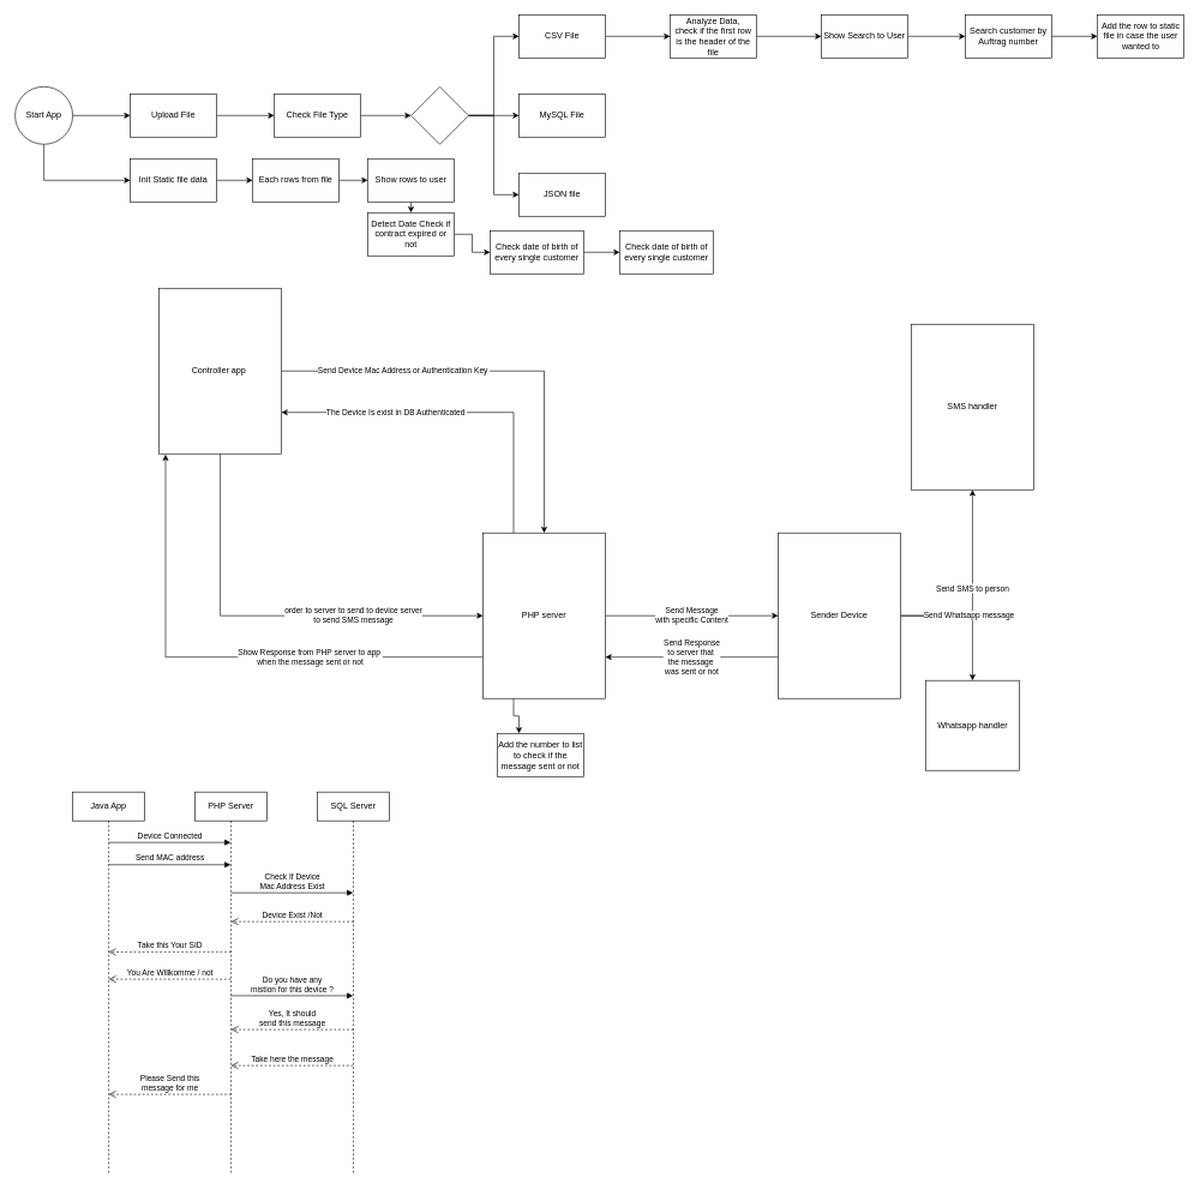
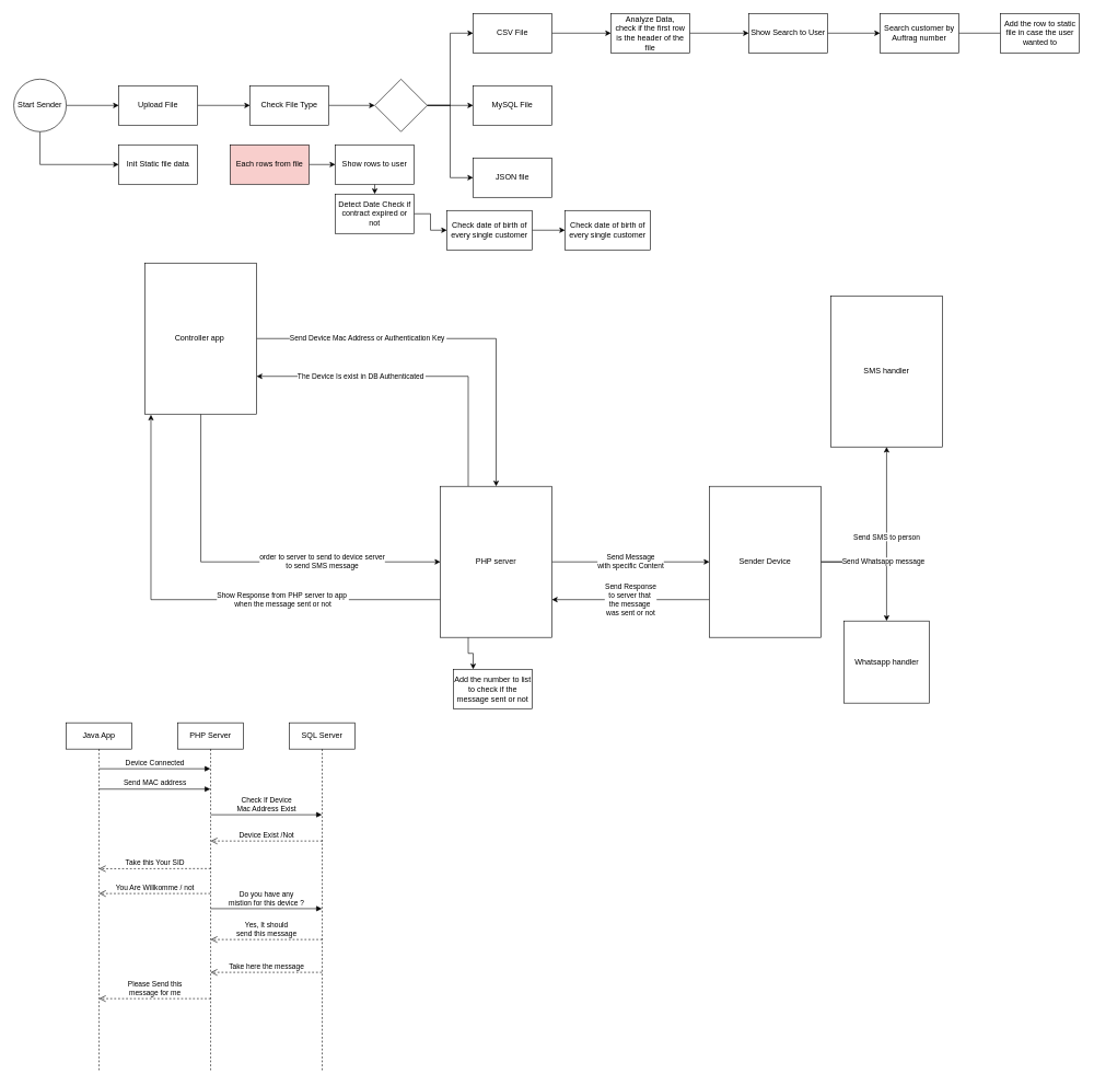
  <mxCell id="0" />
  <mxCell id="1" parent="0" />
  <mxCell id="2" style="edgeStyle=orthogonalEdgeStyle;rounded=0;orthogonalLoop=1;jettySize=auto;html=1;exitX=1;exitY=0.5;exitDx=0;exitDy=0;entryX=0;entryY=0.5;entryDx=0;entryDy=0;" parent="1" source="4" target="6" edge="1"><mxGeometry relative="1" as="geometry" /></mxCell>
  <mxCell id="3" style="edgeStyle=orthogonalEdgeStyle;rounded=0;orthogonalLoop=1;jettySize=auto;html=1;exitX=0.5;exitY=1;exitDx=0;exitDy=0;entryX=0;entryY=0.5;entryDx=0;entryDy=0;" parent="1" source="4" target="53" edge="1"><mxGeometry relative="1" as="geometry" /></mxCell>
- <mxCell id="4" value="Start App" style="ellipse;whiteSpace=wrap;html=1;aspect=fixed;" parent="1" vertex="1"><mxGeometry x="20" y="120" width="80" height="80" as="geometry" /></mxCell>
+ <mxCell id="4" value="Start Sender" style="ellipse;whiteSpace=wrap;html=1;aspect=fixed;" parent="1" vertex="1"><mxGeometry x="20" y="120" width="80" height="80" as="geometry" /></mxCell>
  <mxCell id="5" style="edgeStyle=orthogonalEdgeStyle;rounded=0;orthogonalLoop=1;jettySize=auto;html=1;exitX=1;exitY=0.5;exitDx=0;exitDy=0;entryX=0;entryY=0.5;entryDx=0;entryDy=0;" parent="1" source="6" target="8" edge="1"><mxGeometry relative="1" as="geometry" /></mxCell>
  <mxCell id="6" value="Upload File" style="rounded=0;whiteSpace=wrap;html=1;" parent="1" vertex="1"><mxGeometry x="180" y="130" width="120" height="60" as="geometry" /></mxCell>
  <mxCell id="7" style="edgeStyle=orthogonalEdgeStyle;rounded=0;orthogonalLoop=1;jettySize=auto;html=1;exitX=1;exitY=0.5;exitDx=0;exitDy=0;entryX=0;entryY=0.5;entryDx=0;entryDy=0;" parent="1" source="8" target="12" edge="1"><mxGeometry relative="1" as="geometry" /></mxCell>
  <mxCell id="8" value="Check File Type" style="rounded=0;whiteSpace=wrap;html=1;" parent="1" vertex="1"><mxGeometry x="380" y="130" width="120" height="60" as="geometry" /></mxCell>
  <mxCell id="9" style="edgeStyle=orthogonalEdgeStyle;rounded=0;orthogonalLoop=1;jettySize=auto;html=1;exitX=1;exitY=0.5;exitDx=0;exitDy=0;entryX=0;entryY=0.5;entryDx=0;entryDy=0;" parent="1" source="12" target="14" edge="1"><mxGeometry relative="1" as="geometry" /></mxCell>
  <mxCell id="10" style="edgeStyle=orthogonalEdgeStyle;rounded=0;orthogonalLoop=1;jettySize=auto;html=1;exitX=1;exitY=0.5;exitDx=0;exitDy=0;entryX=0;entryY=0.5;entryDx=0;entryDy=0;" parent="1" source="12" target="15" edge="1"><mxGeometry relative="1" as="geometry" /></mxCell>
  <mxCell id="11" style="edgeStyle=orthogonalEdgeStyle;rounded=0;orthogonalLoop=1;jettySize=auto;html=1;exitX=1;exitY=0.5;exitDx=0;exitDy=0;entryX=0;entryY=0.5;entryDx=0;entryDy=0;" parent="1" source="12" target="16" edge="1"><mxGeometry relative="1" as="geometry" /></mxCell>
  <mxCell id="12" value="" style="rhombus;whiteSpace=wrap;html=1;" parent="1" vertex="1"><mxGeometry x="570" y="120" width="80" height="80" as="geometry" /></mxCell>
  <mxCell id="13" style="edgeStyle=orthogonalEdgeStyle;rounded=0;orthogonalLoop=1;jettySize=auto;html=1;exitX=1;exitY=0.5;exitDx=0;exitDy=0;entryX=0;entryY=0.5;entryDx=0;entryDy=0;" parent="1" source="14" target="18" edge="1"><mxGeometry relative="1" as="geometry" /></mxCell>
  <mxCell id="14" value="CSV File" style="rounded=0;whiteSpace=wrap;html=1;" parent="1" vertex="1"><mxGeometry x="720" y="20" width="120" height="60" as="geometry" /></mxCell>
  <mxCell id="15" value="MySQL File" style="rounded=0;whiteSpace=wrap;html=1;" parent="1" vertex="1"><mxGeometry x="720" y="130" width="120" height="60" as="geometry" /></mxCell>
  <mxCell id="16" value="JSON file" style="rounded=0;whiteSpace=wrap;html=1;" parent="1" vertex="1"><mxGeometry x="720" y="240" width="120" height="60" as="geometry" /></mxCell>
  <mxCell id="17" style="edgeStyle=orthogonalEdgeStyle;rounded=0;orthogonalLoop=1;jettySize=auto;html=1;exitX=1;exitY=0.5;exitDx=0;exitDy=0;entryX=0;entryY=0.5;entryDx=0;entryDy=0;" parent="1" source="18" target="20" edge="1"><mxGeometry relative="1" as="geometry" /></mxCell>
  <mxCell id="18" value="Analyze Data,&lt;br&gt;check if the first row is the header of the file&lt;br&gt;" style="rounded=0;whiteSpace=wrap;html=1;" parent="1" vertex="1"><mxGeometry x="930" y="20" width="120" height="60" as="geometry" /></mxCell>
  <mxCell id="19" style="edgeStyle=orthogonalEdgeStyle;rounded=0;orthogonalLoop=1;jettySize=auto;html=1;exitX=1;exitY=0.5;exitDx=0;exitDy=0;entryX=0;entryY=0.5;entryDx=0;entryDy=0;" parent="1" source="20" target="50" edge="1"><mxGeometry relative="1" as="geometry" /></mxCell>
  <mxCell id="20" value="Show Search to User" style="rounded=0;whiteSpace=wrap;html=1;" parent="1" vertex="1"><mxGeometry x="1140" y="20" width="120" height="60" as="geometry" /></mxCell>
  <mxCell id="21" value="SMS handler" style="rounded=0;whiteSpace=wrap;html=1;" parent="1" vertex="1"><mxGeometry x="1265" y="450" width="170" height="230" as="geometry" /></mxCell>
  <mxCell id="22" value="order to server to send to device server&lt;br&gt;to send SMS message&lt;br&gt;" style="edgeStyle=orthogonalEdgeStyle;rounded=0;orthogonalLoop=1;jettySize=auto;html=1;exitX=0.5;exitY=1;exitDx=0;exitDy=0;entryX=0;entryY=0.5;entryDx=0;entryDy=0;" parent="1" source="24" target="29" edge="1"><mxGeometry x="0.39" relative="1" as="geometry"><mxPoint as="offset" /></mxGeometry></mxCell>
  <mxCell id="23" value="Send Device Mac Address or Authentication Key&amp;nbsp;" style="edgeStyle=orthogonalEdgeStyle;rounded=0;orthogonalLoop=1;jettySize=auto;html=1;exitX=1;exitY=0.5;exitDx=0;exitDy=0;entryX=0.5;entryY=0;entryDx=0;entryDy=0;" parent="1" source="24" target="29" edge="1"><mxGeometry x="-0.424" relative="1" as="geometry"><mxPoint as="offset" /></mxGeometry></mxCell>
  <mxCell id="24" value="Controller app&amp;nbsp;" style="rounded=0;whiteSpace=wrap;html=1;" parent="1" vertex="1"><mxGeometry x="220" y="400" width="170" height="230" as="geometry" /></mxCell>
  <mxCell id="25" value="Send Message&lt;br&gt;with specific Content&lt;br&gt;" style="edgeStyle=orthogonalEdgeStyle;rounded=0;orthogonalLoop=1;jettySize=auto;html=1;exitX=1;exitY=0.5;exitDx=0;exitDy=0;entryX=0;entryY=0.5;entryDx=0;entryDy=0;" parent="1" source="29" target="33" edge="1"><mxGeometry relative="1" as="geometry" /></mxCell>
  <mxCell id="26" value="Show Response from PHP server to app&amp;nbsp;&lt;br&gt;when the message sent or not&lt;br&gt;" style="edgeStyle=orthogonalEdgeStyle;rounded=0;orthogonalLoop=1;jettySize=auto;html=1;exitX=0;exitY=0.75;exitDx=0;exitDy=0;entryX=0.053;entryY=1.004;entryDx=0;entryDy=0;entryPerimeter=0;" parent="1" source="29" target="24" edge="1"><mxGeometry x="-0.336" relative="1" as="geometry"><mxPoint x="350" y="750" as="targetPoint" /><mxPoint as="offset" /></mxGeometry></mxCell>
  <mxCell id="27" style="edgeStyle=orthogonalEdgeStyle;rounded=0;orthogonalLoop=1;jettySize=auto;html=1;exitX=0.25;exitY=1;exitDx=0;exitDy=0;entryX=0.25;entryY=0;entryDx=0;entryDy=0;" parent="1" source="29" target="34" edge="1"><mxGeometry relative="1" as="geometry" /></mxCell>
  <mxCell id="28" value="The Device Is exist in DB Authenticated&amp;nbsp;" style="edgeStyle=orthogonalEdgeStyle;rounded=0;orthogonalLoop=1;jettySize=auto;html=1;exitX=0.25;exitY=0;exitDx=0;exitDy=0;entryX=1;entryY=0.75;entryDx=0;entryDy=0;" parent="1" source="29" target="24" edge="1"><mxGeometry x="0.347" relative="1" as="geometry"><mxPoint as="offset" /></mxGeometry></mxCell>
  <mxCell id="29" value="PHP server" style="rounded=0;whiteSpace=wrap;html=1;" parent="1" vertex="1"><mxGeometry x="670" y="740" width="170" height="230" as="geometry" /></mxCell>
  <mxCell id="30" value="Send SMS to person" style="edgeStyle=orthogonalEdgeStyle;rounded=0;orthogonalLoop=1;jettySize=auto;html=1;exitX=1;exitY=0.5;exitDx=0;exitDy=0;entryX=0.5;entryY=1;entryDx=0;entryDy=0;" parent="1" source="33" target="21" edge="1"><mxGeometry relative="1" as="geometry" /></mxCell>
  <mxCell id="31" value="Send Response&lt;br&gt;to server that&amp;nbsp;&lt;br&gt;the message&amp;nbsp;&lt;br&gt;was sent or not&lt;br&gt;" style="edgeStyle=orthogonalEdgeStyle;rounded=0;orthogonalLoop=1;jettySize=auto;html=1;exitX=0;exitY=0.75;exitDx=0;exitDy=0;entryX=1;entryY=0.75;entryDx=0;entryDy=0;" parent="1" source="33" target="29" edge="1"><mxGeometry relative="1" as="geometry" /></mxCell>
  <mxCell id="32" value="Send Whatsapp message" style="edgeStyle=orthogonalEdgeStyle;rounded=0;orthogonalLoop=1;jettySize=auto;html=1;exitX=1;exitY=0.5;exitDx=0;exitDy=0;entryX=0.5;entryY=0;entryDx=0;entryDy=0;" parent="1" source="33" target="48" edge="1"><mxGeometry relative="1" as="geometry" /></mxCell>
  <mxCell id="33" value="Sender Device" style="rounded=0;whiteSpace=wrap;html=1;" parent="1" vertex="1"><mxGeometry x="1080" y="740" width="170" height="230" as="geometry" /></mxCell>
  <mxCell id="34" value="Add the number to list to check if the message sent or not" style="rounded=0;whiteSpace=wrap;html=1;" parent="1" vertex="1"><mxGeometry x="690" y="1018.5" width="120" height="60" as="geometry" /></mxCell>
  <mxCell id="35" value="PHP Server" style="shape=umlLifeline;perimeter=lifelinePerimeter;whiteSpace=wrap;html=1;container=1;collapsible=0;recursiveResize=0;outlineConnect=0;" parent="1" vertex="1"><mxGeometry x="270" y="1100" width="100" height="530" as="geometry" /></mxCell>
  <mxCell id="36" value="Do you have any&lt;br&gt;mistion for this device ?" style="html=1;verticalAlign=bottom;endArrow=block;" parent="35" edge="1"><mxGeometry width="80" relative="1" as="geometry"><mxPoint x="50" y="283" as="sourcePoint" /><mxPoint x="219.5" y="283" as="targetPoint" /></mxGeometry></mxCell>
  <mxCell id="37" value="Take here the message" style="html=1;verticalAlign=bottom;endArrow=open;dashed=1;endSize=8;" parent="35" edge="1"><mxGeometry relative="1" as="geometry"><mxPoint x="219.5" y="380" as="sourcePoint" /><mxPoint x="50" y="380" as="targetPoint" /></mxGeometry></mxCell>
  <mxCell id="38" value="Java App" style="shape=umlLifeline;perimeter=lifelinePerimeter;whiteSpace=wrap;html=1;container=1;collapsible=0;recursiveResize=0;outlineConnect=0;" parent="1" vertex="1"><mxGeometry x="100" y="1100" width="100" height="530" as="geometry" /></mxCell>
  <mxCell id="39" value="Device Connected" style="html=1;verticalAlign=bottom;endArrow=block;" parent="1" edge="1"><mxGeometry width="80" relative="1" as="geometry"><mxPoint x="150.1" y="1170" as="sourcePoint" /><mxPoint x="319.5" y="1170" as="targetPoint" /></mxGeometry></mxCell>
  <mxCell id="40" value="Send MAC address" style="html=1;verticalAlign=bottom;endArrow=block;" parent="1" edge="1"><mxGeometry width="80" relative="1" as="geometry"><mxPoint x="150.1" y="1201" as="sourcePoint" /><mxPoint x="319.5" y="1201" as="targetPoint" /></mxGeometry></mxCell>
  <mxCell id="41" value="SQL Server" style="shape=umlLifeline;perimeter=lifelinePerimeter;whiteSpace=wrap;html=1;container=1;collapsible=0;recursiveResize=0;outlineConnect=0;" parent="1" vertex="1"><mxGeometry x="440" y="1100" width="100" height="530" as="geometry" /></mxCell>
  <mxCell id="42" value="Check If Device &lt;br&gt;Mac Address Exist" style="html=1;verticalAlign=bottom;endArrow=block;" parent="1" edge="1"><mxGeometry width="80" relative="1" as="geometry"><mxPoint x="320.1" y="1240" as="sourcePoint" /><mxPoint x="489.5" y="1240" as="targetPoint" /></mxGeometry></mxCell>
  <mxCell id="43" value="Device Exist /Not" style="html=1;verticalAlign=bottom;endArrow=open;dashed=1;endSize=8;" parent="1" edge="1"><mxGeometry relative="1" as="geometry"><mxPoint x="490" y="1280" as="sourcePoint" /><mxPoint x="320.1" y="1280" as="targetPoint" /></mxGeometry></mxCell>
  <mxCell id="44" value="You Are Willkomme / not" style="html=1;verticalAlign=bottom;endArrow=open;dashed=1;endSize=8;" parent="1" edge="1"><mxGeometry relative="1" as="geometry"><mxPoint x="319.5" y="1360" as="sourcePoint" /><mxPoint x="150.167" y="1360" as="targetPoint" /><mxPoint as="offset" /></mxGeometry></mxCell>
  <mxCell id="45" value="Yes, It should &lt;br&gt;send this message" style="html=1;verticalAlign=bottom;endArrow=open;dashed=1;endSize=8;" parent="1" edge="1"><mxGeometry relative="1" as="geometry"><mxPoint x="490" y="1430" as="sourcePoint" /><mxPoint x="320.024" y="1430" as="targetPoint" /></mxGeometry></mxCell>
  <mxCell id="46" value="Please Send this&lt;br&gt;message for me" style="html=1;verticalAlign=bottom;endArrow=open;dashed=1;endSize=8;" parent="1" edge="1"><mxGeometry relative="1" as="geometry"><mxPoint x="320" y="1520" as="sourcePoint" /><mxPoint x="150.024" y="1520" as="targetPoint" /></mxGeometry></mxCell>
  <mxCell id="47" value="Take this Your SID" style="html=1;verticalAlign=bottom;endArrow=open;dashed=1;endSize=8;entryX=0.5;entryY=0.34;entryDx=0;entryDy=0;entryPerimeter=0;" parent="1" edge="1"><mxGeometry relative="1" as="geometry"><mxPoint x="320" y="1322" as="sourcePoint" /><mxPoint x="150" y="1322.2" as="targetPoint" /></mxGeometry></mxCell>
  <mxCell id="48" value="Whatsapp handler" style="html=1;" parent="1" vertex="1"><mxGeometry x="1285" y="945" width="130" height="125" as="geometry" /></mxCell>
- <mxCell id="49" style="edgeStyle=orthogonalEdgeStyle;rounded=0;orthogonalLoop=1;jettySize=auto;html=1;exitX=1;exitY=0.5;exitDx=0;exitDy=0;entryX=0;entryY=0.5;entryDx=0;entryDy=0;" parent="1" source="50" target="51" edge="1"><mxGeometry relative="1" as="geometry" /></mxCell>
+ <mxCell id="49" style="edgeStyle=orthogonalEdgeStyle;rounded=0;orthogonalLoop=1;jettySize=auto;html=1;exitX=1;exitY=0.5;exitDx=0;exitDy=0;entryX=0;entryY=0.5;entryDx=0;entryDy=0;endArrow=none;" parent="1" source="50" target="51" edge="1"><mxGeometry relative="1" as="geometry" /></mxCell>
  <mxCell id="50" value="Search customer by Auftrag number" style="rounded=0;whiteSpace=wrap;html=1;" parent="1" vertex="1"><mxGeometry x="1340" y="20" width="120" height="60" as="geometry" /></mxCell>
  <mxCell id="51" value="Add the row to static file in case the user wanted to" style="rounded=0;whiteSpace=wrap;html=1;" parent="1" vertex="1"><mxGeometry x="1523.5" y="20" width="120" height="60" as="geometry" /></mxCell>
- <mxCell id="52" style="edgeStyle=orthogonalEdgeStyle;rounded=0;orthogonalLoop=1;jettySize=auto;html=1;exitX=1;exitY=0.5;exitDx=0;exitDy=0;entryX=0;entryY=0.5;entryDx=0;entryDy=0;" parent="1" source="53" target="55" edge="1"><mxGeometry relative="1" as="geometry" /></mxCell>
  <mxCell id="53" value="Init Static file data" style="rounded=0;whiteSpace=wrap;html=1;" parent="1" vertex="1"><mxGeometry x="180" y="220" width="120" height="60" as="geometry" /></mxCell>
  <mxCell id="54" style="edgeStyle=orthogonalEdgeStyle;rounded=0;orthogonalLoop=1;jettySize=auto;html=1;exitX=1;exitY=0.5;exitDx=0;exitDy=0;entryX=0;entryY=0.5;entryDx=0;entryDy=0;" parent="1" source="55" target="57" edge="1"><mxGeometry relative="1" as="geometry" /></mxCell>
- <mxCell id="55" value="Each rows from file" style="rounded=0;whiteSpace=wrap;html=1;" parent="1" vertex="1"><mxGeometry x="350" y="220" width="120" height="60" as="geometry" /></mxCell>
+ <mxCell id="55" value="Each rows from file" style="rounded=0;whiteSpace=wrap;html=1;fillColor=#f8cecc;" parent="1" vertex="1"><mxGeometry x="350" y="220" width="120" height="60" as="geometry" /></mxCell>
  <mxCell id="56" style="edgeStyle=orthogonalEdgeStyle;rounded=0;orthogonalLoop=1;jettySize=auto;html=1;exitX=0.5;exitY=1;exitDx=0;exitDy=0;entryX=0.5;entryY=0;entryDx=0;entryDy=0;" parent="1" source="57" target="59" edge="1"><mxGeometry relative="1" as="geometry" /></mxCell>
  <mxCell id="57" value="Show rows to user" style="rounded=0;whiteSpace=wrap;html=1;" parent="1" vertex="1"><mxGeometry x="510" y="220" width="120" height="60" as="geometry" /></mxCell>
  <mxCell id="58" style="edgeStyle=orthogonalEdgeStyle;rounded=0;orthogonalLoop=1;jettySize=auto;html=1;exitX=1;exitY=0.5;exitDx=0;exitDy=0;entryX=0;entryY=0.5;entryDx=0;entryDy=0;" parent="1" source="59" target="61" edge="1"><mxGeometry relative="1" as="geometry" /></mxCell>
  <mxCell id="59" value="Detect Date Check if contract expired or not" style="rounded=0;whiteSpace=wrap;html=1;" parent="1" vertex="1"><mxGeometry x="510" y="295" width="120" height="60" as="geometry" /></mxCell>
  <mxCell id="60" style="edgeStyle=orthogonalEdgeStyle;rounded=0;orthogonalLoop=1;jettySize=auto;html=1;exitX=1;exitY=0.5;exitDx=0;exitDy=0;entryX=0;entryY=0.5;entryDx=0;entryDy=0;" parent="1" source="61" target="62" edge="1"><mxGeometry relative="1" as="geometry" /></mxCell>
  <mxCell id="61" value="Check date of birth of every single customer" style="rounded=0;whiteSpace=wrap;html=1;" parent="1" vertex="1"><mxGeometry x="680" y="320" width="130" height="60" as="geometry" /></mxCell>
  <mxCell id="62" value="Check date of birth of every single customer" style="rounded=0;whiteSpace=wrap;html=1;" parent="1" vertex="1"><mxGeometry x="860" y="320" width="130" height="60" as="geometry" /></mxCell>
